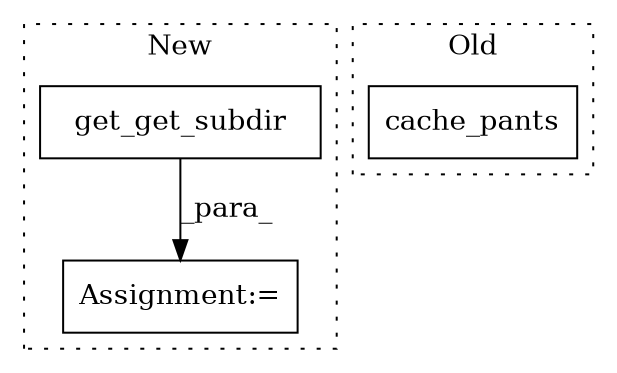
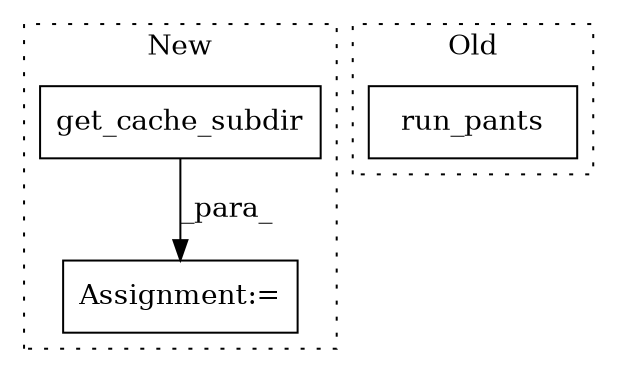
  digraph {
    node [a=32 shape=box]
-   n1 [l="17,1" label=get_get_subdir s="3460,3517"]
+   n1 [l="17,1" label=get_cache_subdir s="3460,3517"]
    n2 [a=7 l=1 label="Assignment:=" s=3454]
-   n3 [l="10,1" label=cache_pants s="2921,3056"]
+   n3 [l="10,1" label=run_pants s="2921,3056"]
    subgraph cluster_1 {
      label=New
      style=dotted
      n1
      n2
    }
    subgraph cluster_2 {
      label=Old
      style=dotted
      n3
    }
    n1 -> n2 [label=_para_]
  }
